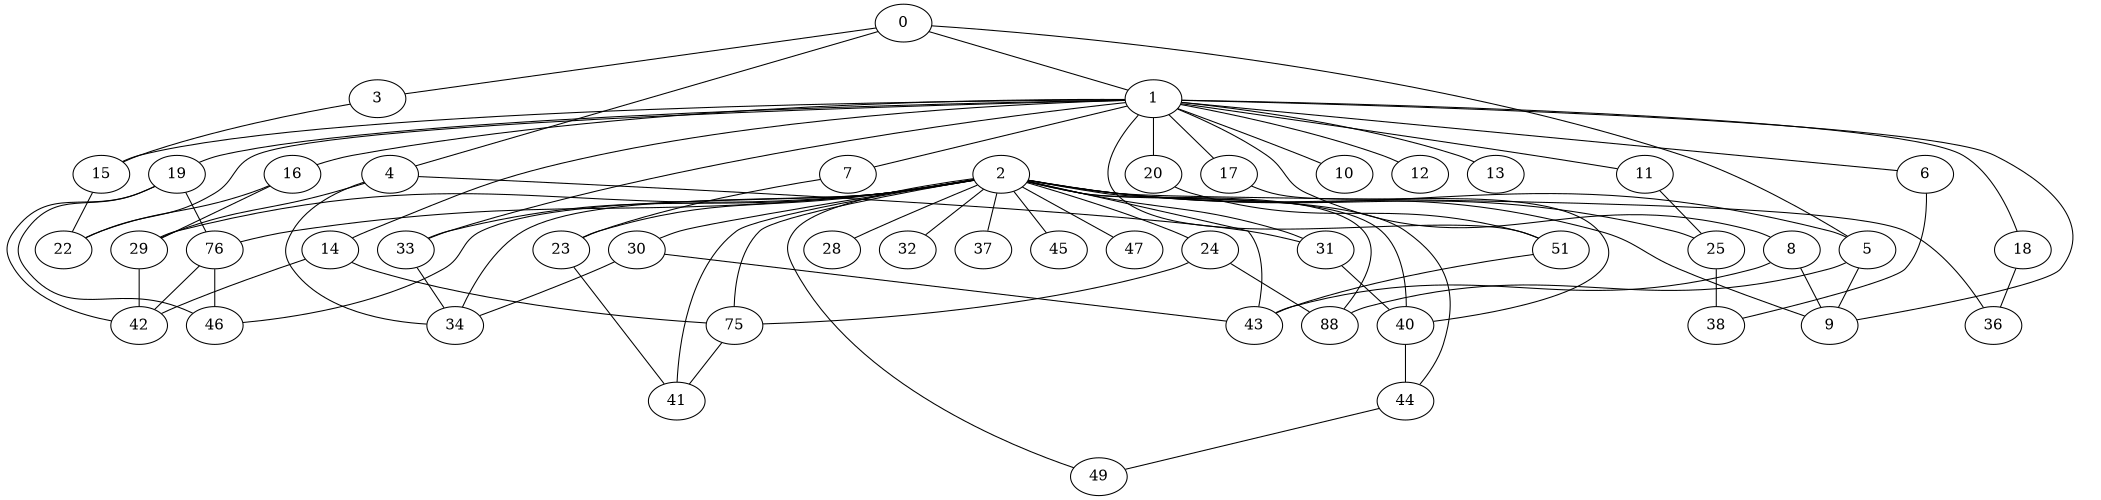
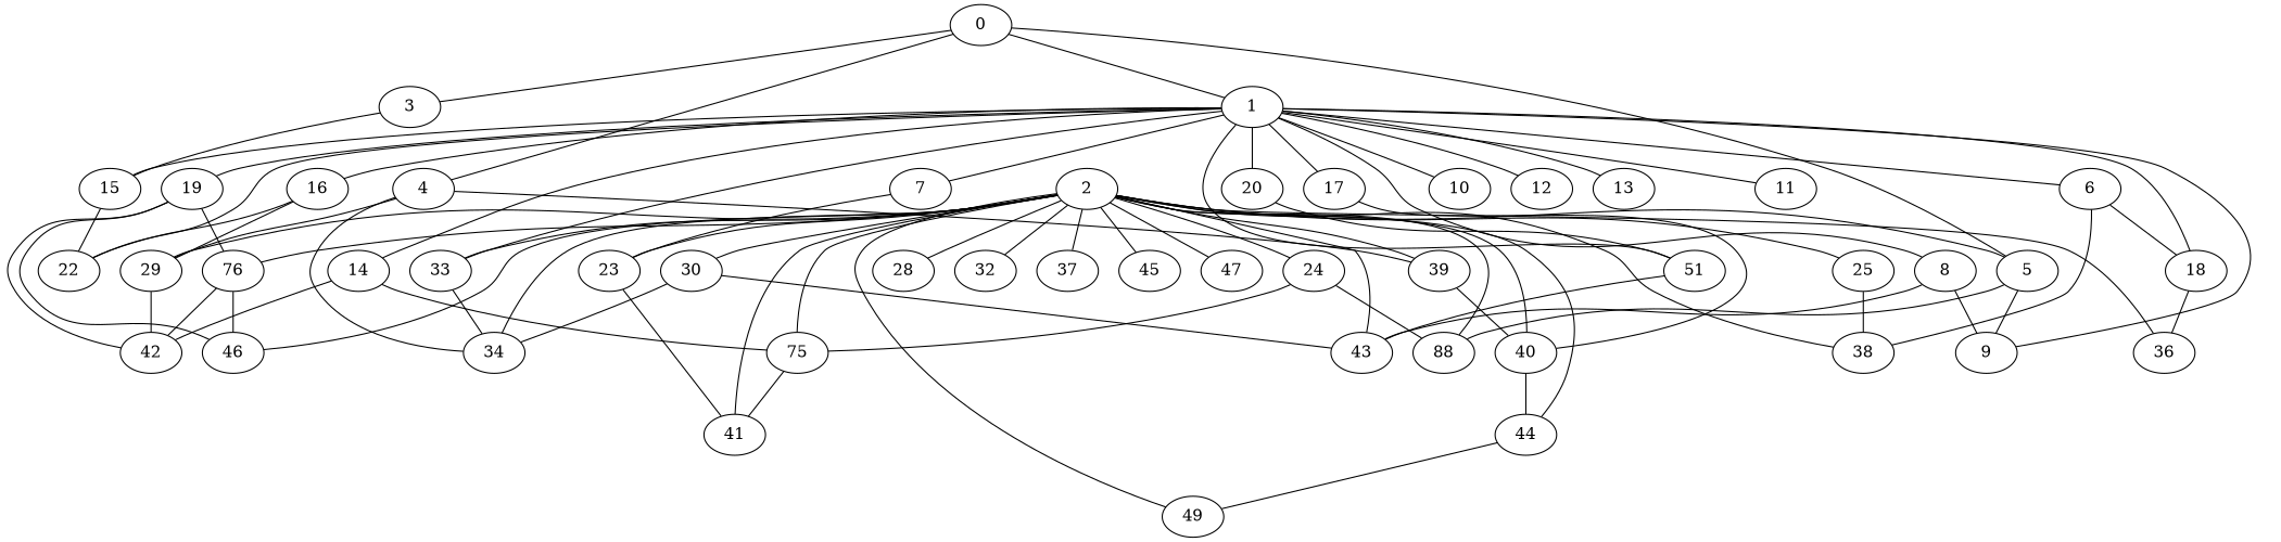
  graph {
    0
    1
    3
    4
    5
    6
    7
    8
    9
    10
    11
    12
    13
    14
    15
    16
    17
    18
    19
    20
    n21 [label=51]
    22
    33
    2
    23
    24
    25
    n28 [label=76]
    28
    29
    30
-   31
+   31 [label=39]
    32
    34
    n35 [label=75]
    36
    37
    38
    40
    41
    43
    44
    45
    46
    47
    n46 [label=88]
    49
    42
    0 -- 1
    0 -- 3
    0 -- 4
    0 -- 5
    1 -- 6
    1 -- 7
    1 -- 8
    1 -- 9
    1 -- 10
    1 -- 11
    1 -- 12
    1 -- 13
    1 -- 14
    1 -- 15
    1 -- 16
    1 -- 17
    1 -- 18
    1 -- 19
    1 -- 20
    1 -- n21
    1 -- 22
    1 -- 33
    3 -- 15
    4 -- 29
    4 -- 31
    4 -- 34
    5 -- 9
    5 -- n46
+   6 -- 18
    6 -- 38
    7 -- 23
    8 -- 9
    8 -- 43
-   11 -- 25
    14 -- n35
    14 -- 42
    15 -- 22
    16 -- 22
    16 -- 29
    17 -- 40
    18 -- 36
    19 -- n28
    19 -- 46
    19 -- 42
    20 -- n21
    n21 -- 43
    33 -- 34
    2 -- 5
    2 -- 33
    2 -- 23
    2 -- 24
    2 -- 25
    2 -- n28
    2 -- 28
    2 -- 29
    2 -- 30
    2 -- 31
    2 -- 32
    2 -- 34
    2 -- n35
    2 -- 36
    2 -- 37
-   2 -- 9
+   2 -- 38
    2 -- 40
    2 -- 41
    2 -- 43
    2 -- 44
    2 -- 45
    2 -- 46
    2 -- 47
    2 -- n46
    2 -- 49
    23 -- 41
    24 -- n35
    24 -- n46
    25 -- 38
    n28 -- 46
    n28 -- 42
    29 -- 42
    30 -- 34
    30 -- 43
    31 -- 40
    n35 -- 41
    40 -- 44
    44 -- 49
  }
